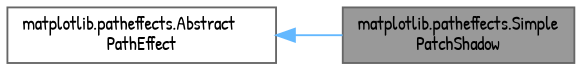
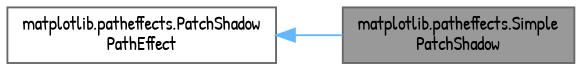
  digraph {
    rankdir=LR
    fontname="Patrick Hand"
    node [color=gray40 fontname="Patrick Hand" fontsize=10 shape=box style=filled]
    n1 [fillcolor=grey60 fontcolor=black height=0.2 label="matplotlib.patheffects.Simple\lPatchShadow" width=0.4]
-   n2 [fillcolor=white height=0.2 label="matplotlib.patheffects.Abstract\lPathEffect" width=0.4]
+   n2 [fillcolor=white height=0.2 label="matplotlib.patheffects.PatchShadow\lPathEffect" width=0.4]
    n2 -> n1 [color=steelblue1 dir=back fontname="Patrick Hand" fontsize=10 labelfontname=Helvetica labelfontsize=10 style=solid]
  }
